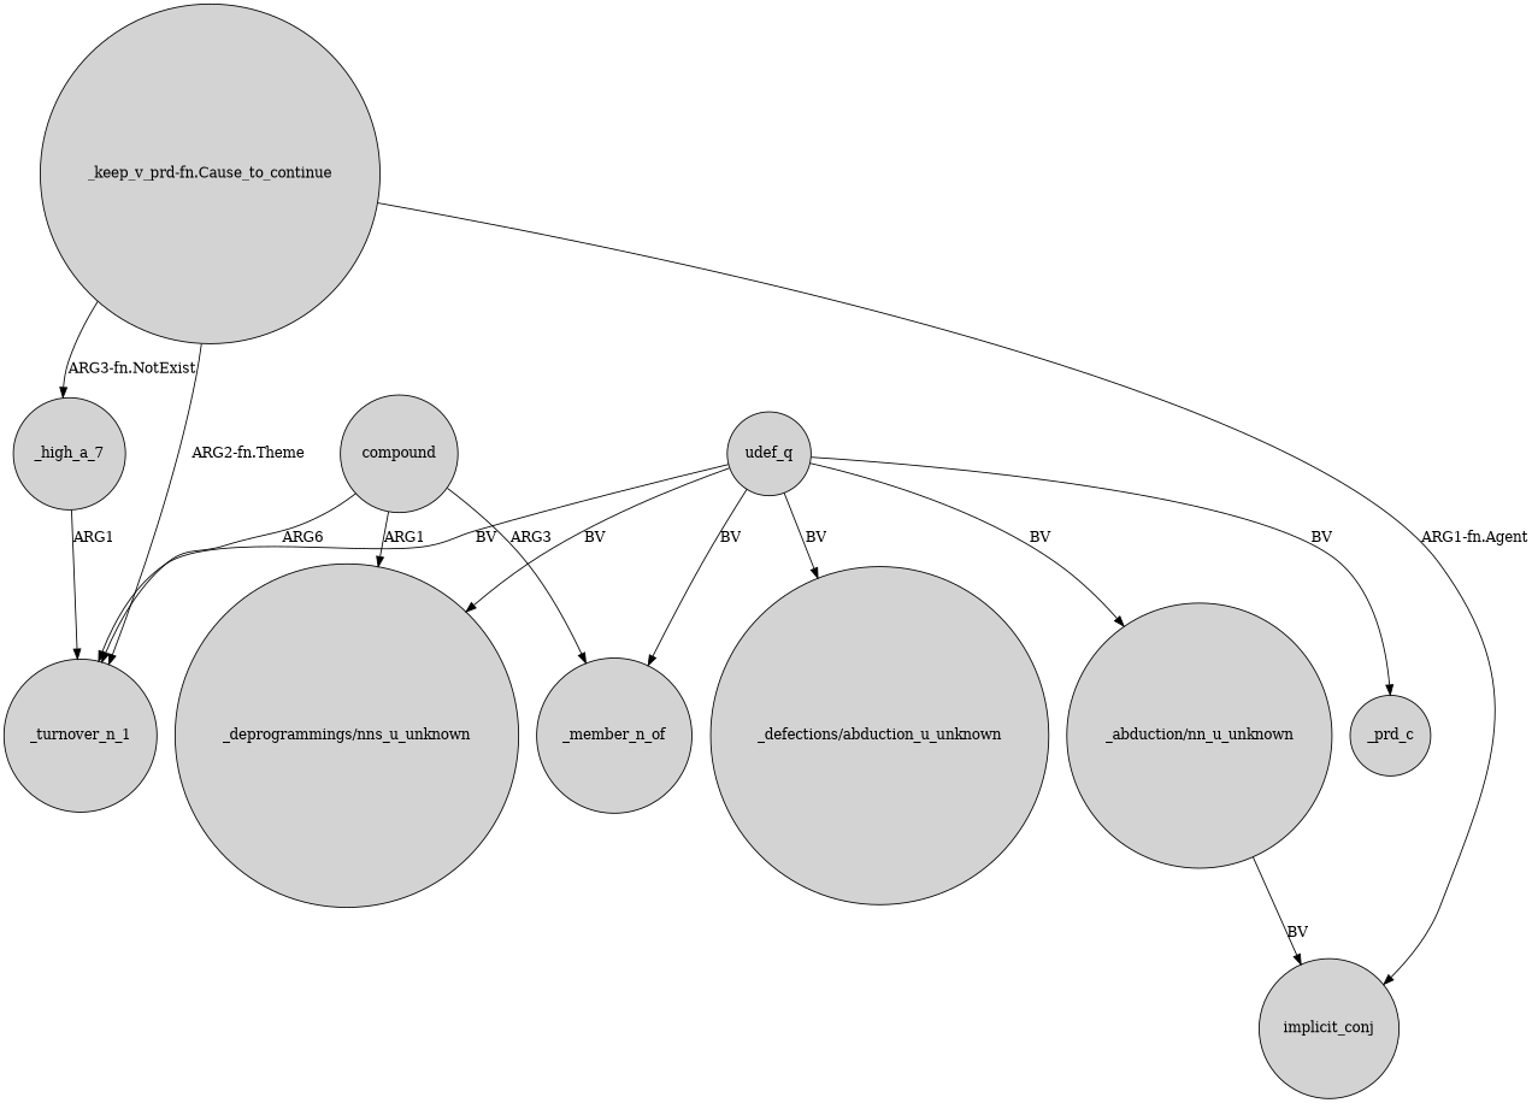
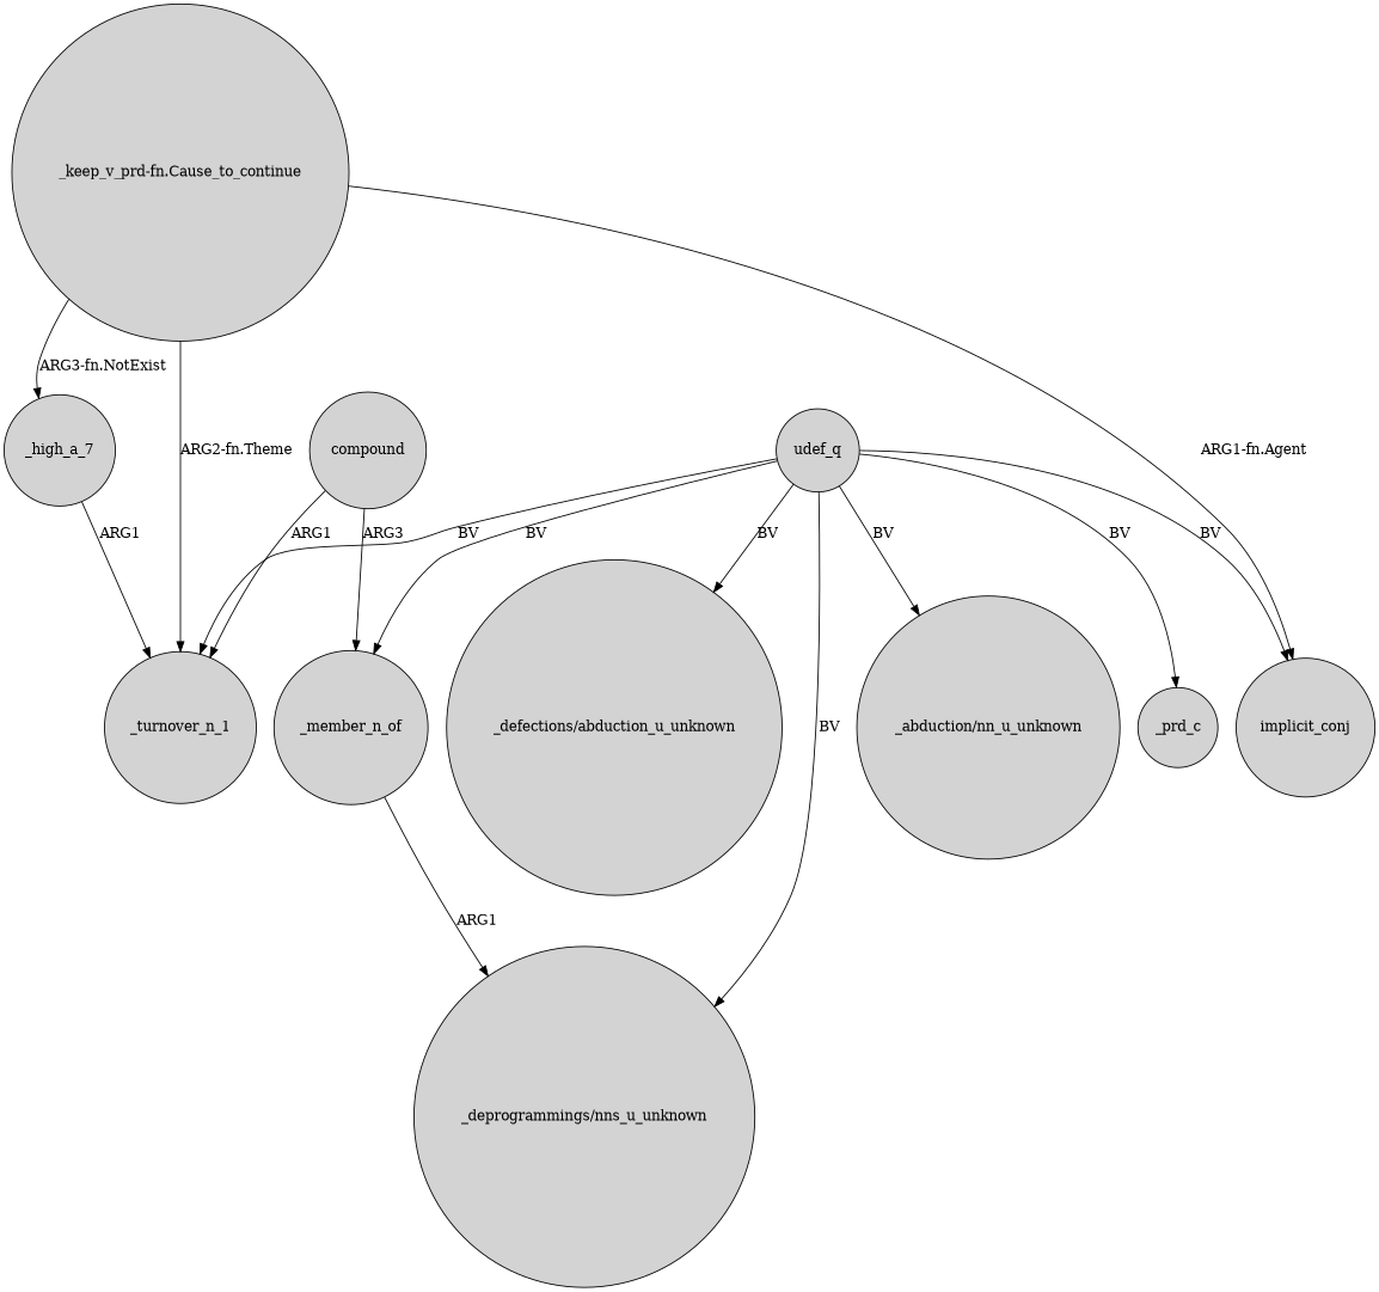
  digraph {
    node [shape=circle style=filled]
    "_keep_v_prd-fn.Cause_to_continue"
    _turnover_n_1
    implicit_conj
    n4 [label=_high_a_7]
    compound
    "_deprogrammings/nns_u_unknown"
    _member_n_of
    udef_q
    "_abduction/nn_u_unknown"
    n10 [label=_prd_c]
    n11 [label="_defections/abduction_u_unknown"]
    "_keep_v_prd-fn.Cause_to_continue" -> _turnover_n_1 [label="ARG2-fn.Theme"]
    "_keep_v_prd-fn.Cause_to_continue" -> implicit_conj [label="ARG1-fn.Agent"]
    "_keep_v_prd-fn.Cause_to_continue" -> n4 [label="ARG3-fn.NotExist"]
    n4 -> _turnover_n_1 [label=ARG1]
-   compound -> _turnover_n_1 [label=ARG6]
-   compound -> "_deprogrammings/nns_u_unknown" [label=ARG1]
+   compound -> _turnover_n_1 [label=ARG1]
+   _member_n_of -> "_deprogrammings/nns_u_unknown" [label=ARG1]
    compound -> _member_n_of [label=ARG3]
    udef_q -> _turnover_n_1 [label=BV]
-   "_abduction/nn_u_unknown" -> implicit_conj [label=BV]
+   udef_q -> implicit_conj [label=BV]
    udef_q -> "_deprogrammings/nns_u_unknown" [label=BV]
    udef_q -> _member_n_of [label=BV]
    udef_q -> "_abduction/nn_u_unknown" [label=BV]
    udef_q -> n10 [label=BV]
    udef_q -> n11 [label=BV]
  }
